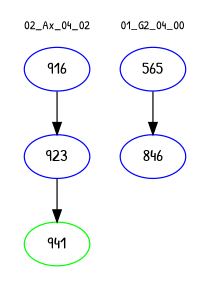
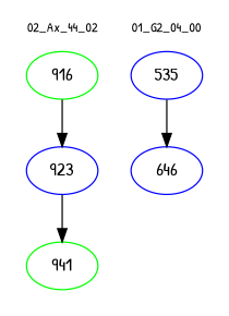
  digraph {
    fontname="Patrick Hand"
    node [color=blue fontname="Patrick Hand"]
    edge [color=black fontname="Patrick Hand"]
-   n1 [label=916]
+   n1 [color=green label=916]
    n2 [label=923]
    n3 [color=green label=941]
-   n4 [label=565]
-   n5 [label=846]
+   n4 [label=535]
+   n5 [label=646]
    subgraph cluster_1 {
      color=white
      fontsize=10
-     label="02_Ax_04_02"
+     label="02_Ax_44_02"
      n1
      n2
      n3
    }
    subgraph cluster_2 {
      color=white
      fontsize=10
      label="01_G2_04_00"
      n4
      n5
    }
    n1 -> n2
    n2 -> n3
    n4 -> n5
  }
